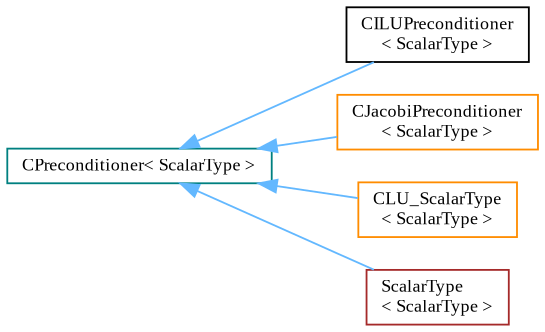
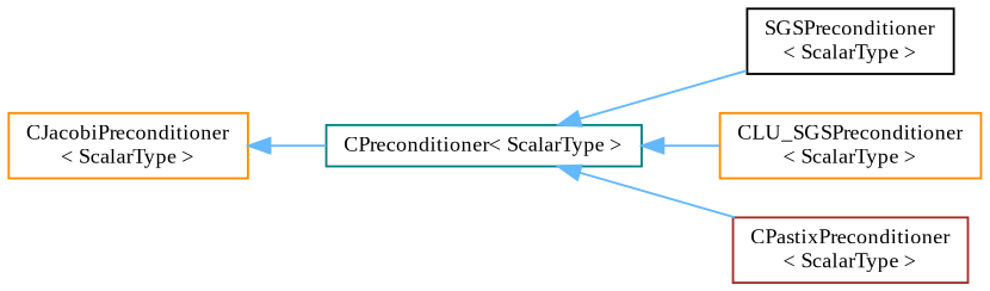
  digraph {
    fontname="Liberation Serif"
    rankdir=LR
    node [color=darkorange fillcolor=white fontname="Liberation Serif" fontsize=10 shape=box style=filled]
    edge [color=steelblue1 dir=back fontname="Liberation Serif" fontsize=10 labelfontname=Helvetica labelfontsize=10 style=solid]
    n1 [color=teal height=0.2 label="CPreconditioner\< ScalarType \>" width=0.4]
-   n2 [color=black height=0.2 label="CILUPreconditioner\l\< ScalarType \>" width=0.4]
+   n2 [color=black height=0.2 label="SGSPreconditioner\l\< ScalarType \>" width=0.4]
    n3 [height=0.2 label="CJacobiPreconditioner\l\< ScalarType \>" width=0.4]
-   n4 [height=0.2 label="CLU_ScalarType\l\< ScalarType \>" width=0.4]
-   n5 [color=brown height=0.2 label="ScalarType\l\< ScalarType \>" width=0.4]
+   n4 [height=0.2 label="CLU_SGSPreconditioner\l\< ScalarType \>" width=0.4]
+   n5 [color=brown height=0.2 label="CPastixPreconditioner\l\< ScalarType \>" width=0.4]
    n1 -> n2
-   n1 -> n3
+   n3 -> n1
    n1 -> n4
    n1 -> n5
  }
